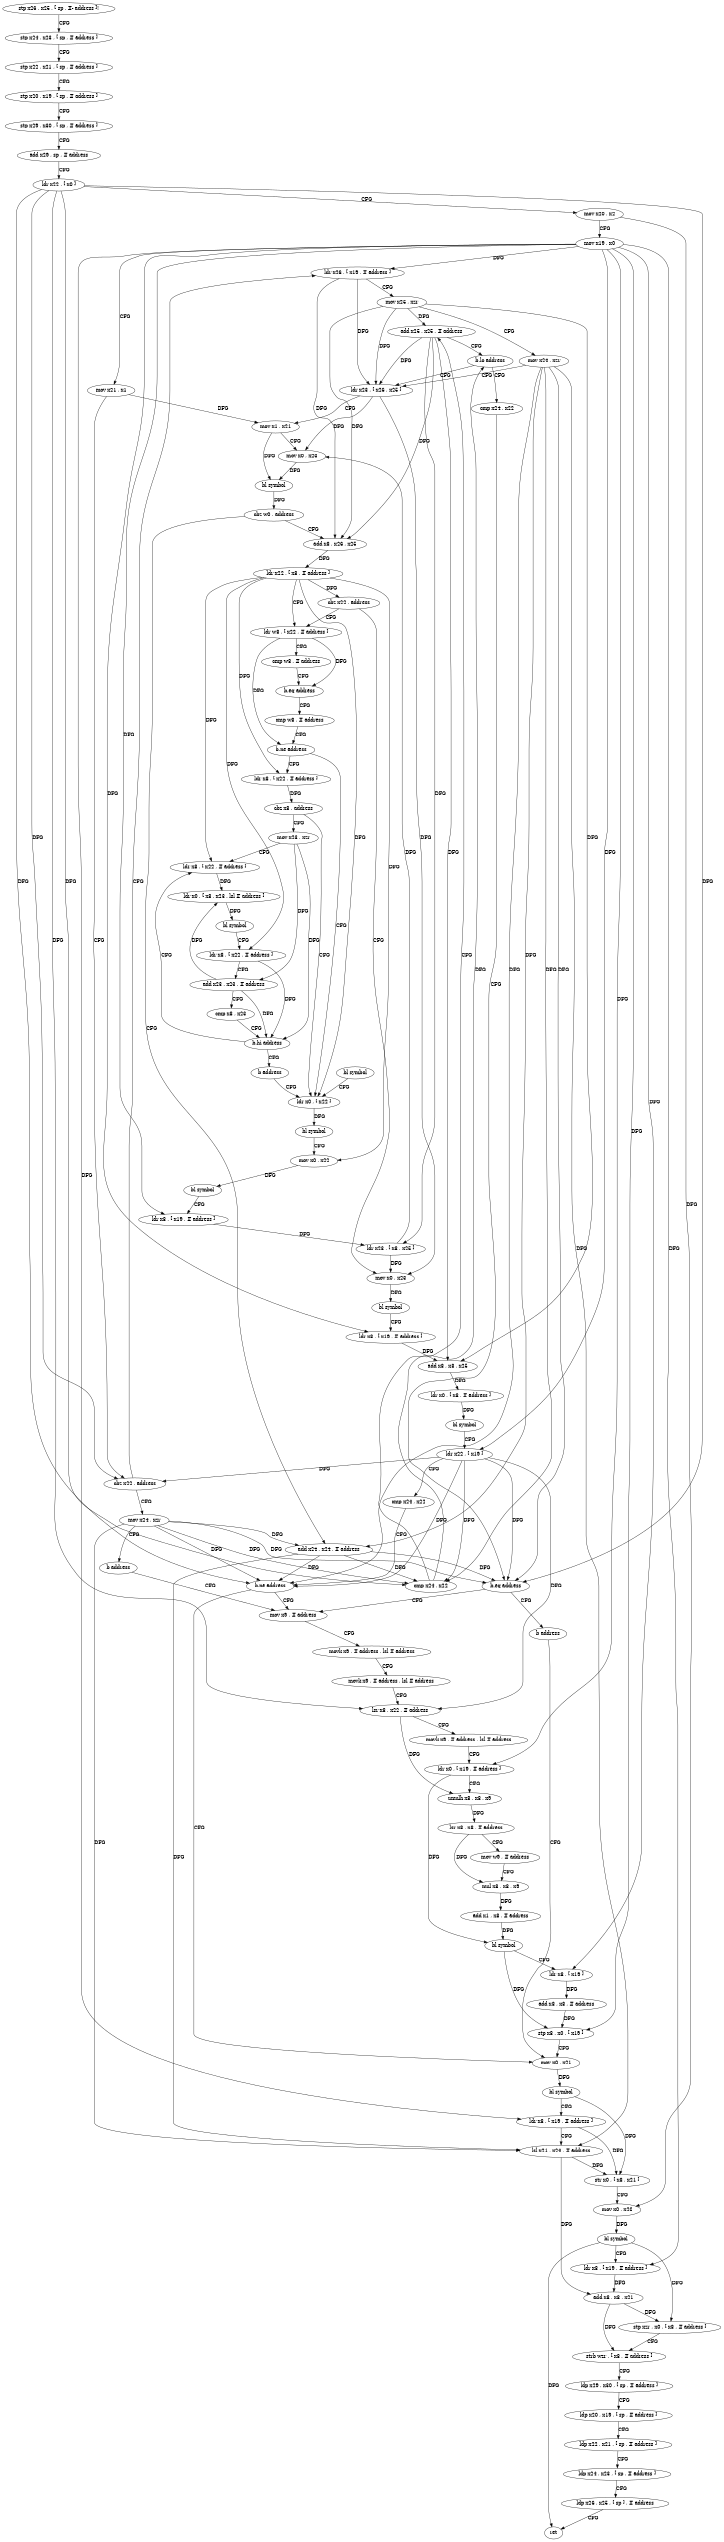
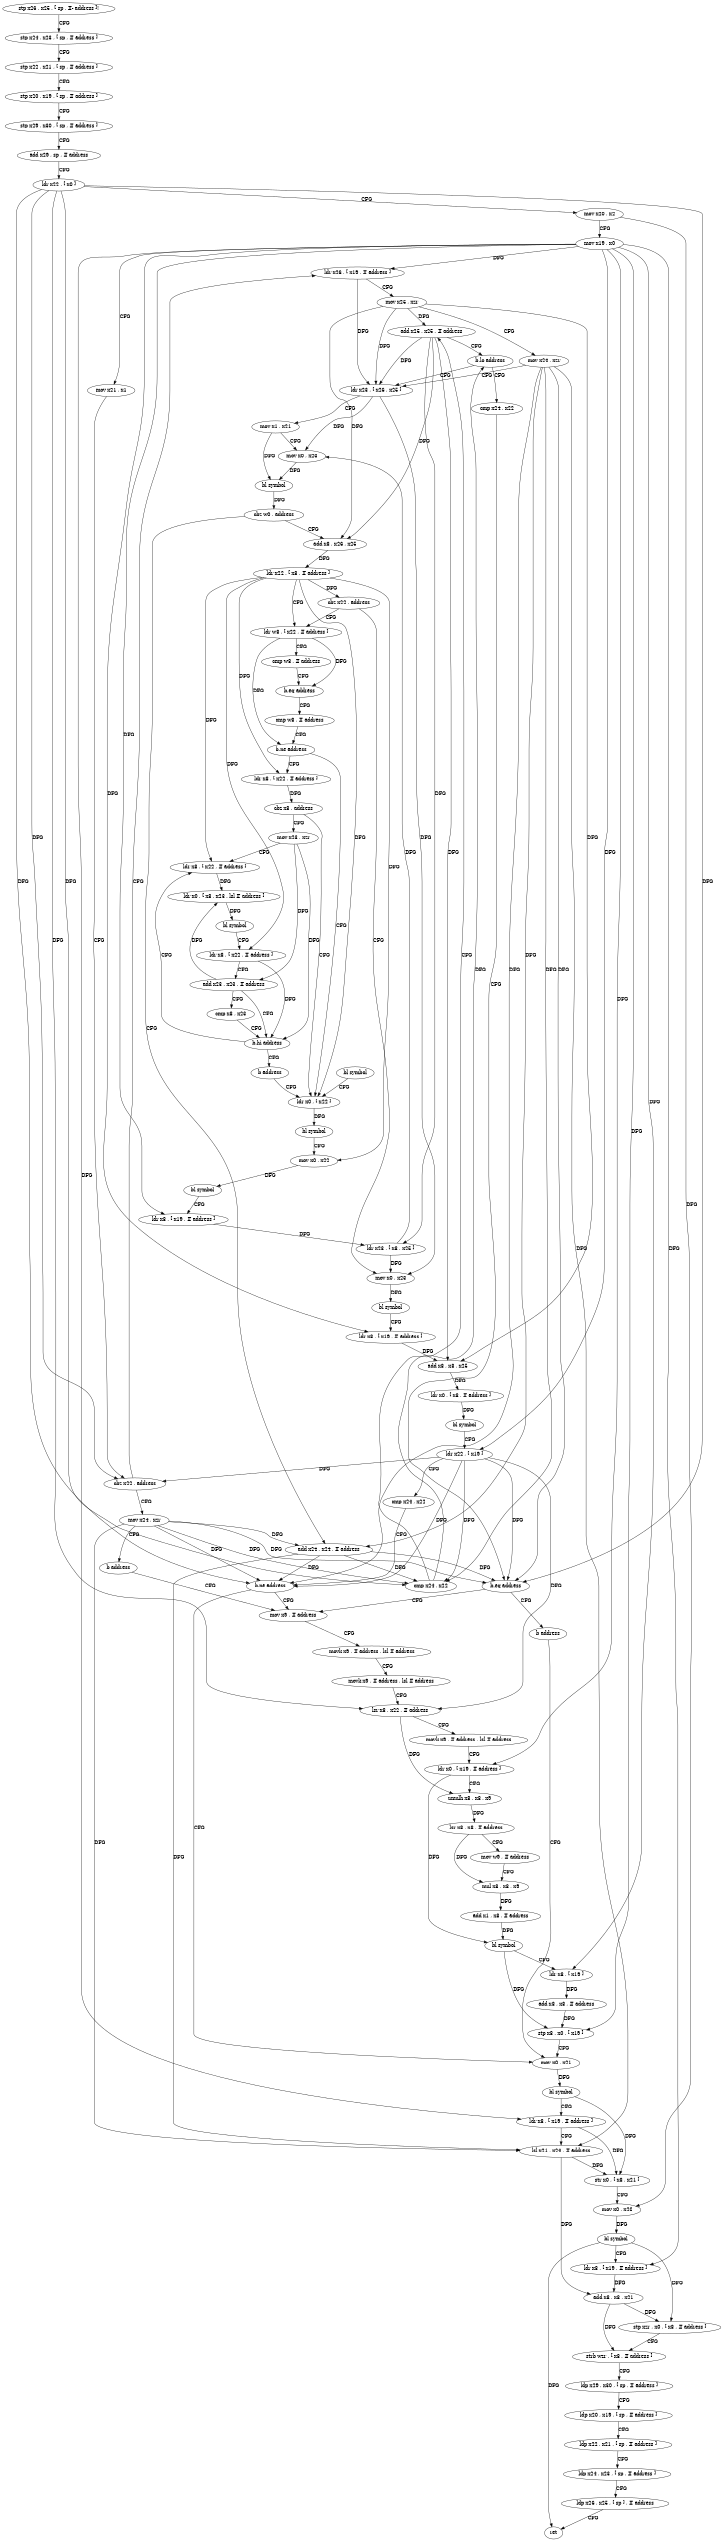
  digraph {
    n1 [label="stp x26 , x25 , [ sp , #- address ]!"]
    n2 [label="stp x24 , x23 , [ sp , # address ]"]
    n3 [label="stp x22 , x21 , [ sp , # address ]"]
    n4 [label="stp x20 , x19 , [ sp , # address ]"]
    n5 [label="stp x29 , x30 , [ sp , # address ]"]
    n6 [label="add x29 , sp , # address"]
    n7 [label="ldr x22 , [ x0 ]"]
    n8 [label="mov x20 , x2"]
    n9 [label="cbz x22 , address"]
    n10 [label="lsr x8 , x22 , # address"]
    n11 [label="cmp x24 , x22"]
    n12 [label="b.ne address"]
    n13 [label="b.eq address"]
    n14 [label="mov x19 , x0"]
    n15 [label="mov x0 , x20"]
    n16 [label="ldr x26 , [ x19 , # address ]"]
    n17 [label="mov x24 , xzr"]
    n18 [label="movk x9 , # address , lsl # address"]
    n19 [label="umulh x8 , x8 , x9"]
    n20 [label="add x25 , x25 , # address"]
    n21 [label="b.lo address"]
    n22 [label="mov x0 , x21"]
    n23 [label="mov x9 , # address"]
    n24 [label="b address"]
    n25 [label="mov x21 , x1"]
    n26 [label="ldr x0 , [ x19 , # address ]"]
    n27 [label="ldr x8 , [ x19 ]"]
    n28 [label="stp x8 , x0 , [ x19 ]"]
    n29 [label="ldr x8 , [ x19 , # address ]"]
    n30 [label="ldr x22 , [ x19 ]"]
    n31 [label="ldr x8 , [ x19 , # address ]"]
    n32 [label="ldr x8 , [ x19 , # address ]"]
    n33 [label="ldr x8 , [ x19 , # address ]"]
    n34 [label="bl symbol"]
    n35 [label="mov x1 , x21"]
    n36 [label="mov x25 , xzr"]
    n37 [label="ldr x23 , [ x26 , x25 ]"]
    n38 [label="add x8 , x26 , x25"]
    n39 [label="bl symbol"]
    n40 [label="add x8 , x8 , # address"]
    n41 [label="add x8 , x8 , x25"]
    n42 [label="cmp x24 , x22"]
    n43 [label="lsl x21 , x24 , # address"]
    n44 [label="str x0 , [ x8 , x21 ]"]
    n45 [label="add x8 , x8 , x21"]
    n46 [label="ldr x23 , [ x8 , x25 ]"]
    n47 [label="bl symbol"]
    n48 [label="mov x0 , x23"]
    n49 [label="bl symbol"]
    n50 [label="b address"]
    n51 [label="add x24 , x24 , # address"]
    n52 [label="mov x24 , xzr"]
    n53 [label="mov x0 , x23"]
    n54 [label="ldr x22 , [ x8 , # address ]"]
    n55 [label="movk x9 , # address , lsl # address"]
    n56 [label="movk x9 , # address , lsl # address"]
    n57 [label="ldr x0 , [ x8 , # address ]"]
    n58 [label="bl symbol"]
    n59 [label="lsr x8 , x8 , # address"]
    n60 [label="mov w9 , # address"]
    n61 [label="mul x8 , x8 , x9"]
    n62 [label="add x1 , x8 , # address"]
    n63 [label="cbz x22 , address"]
    n64 [label="ldr w8 , [ x22 , # address ]"]
    n65 [label="ldr x0 , [ x22 ]"]
    n66 [label="ldr x8 , [ x22 , # address ]"]
    n67 [label="mov x0 , x22"]
    n68 [label="ldr x8 , [ x22 , # address ]"]
    n69 [label="ldr x8 , [ x22 , # address ]"]
    n70 [label="cmp w8 , # address"]
    n71 [label="b.eq address"]
    n72 [label="b.ne address"]
    n73 [label="bl symbol"]
    n74 [label="cbz x8 , address"]
    n75 [label="bl symbol"]
    n76 [label="ldr x0 , [ x8 , x23 , lsl # address ]"]
    n77 [label="add x23 , x23 , # address"]
    n78 [label="b.hi address"]
    n79 [label="cmp w8 , # address"]
    n80 [label="cmp x24 , x22"]
    n81 [label="bl symbol"]
    n82 [label="bl symbol"]
    n83 [label="cbz w0 , address"]
    n84 [label="stp xzr , x0 , [ x8 , # address ]"]
    n85 [label="strb wzr , [ x8 , # address ]"]
    n86 [label=ret]
    n87 [label="ldp x29 , x30 , [ sp , # address ]"]
    n88 [label="ldp x20 , x19 , [ sp , # address ]"]
    n89 [label="ldp x22 , x21 , [ sp , # address ]"]
    n90 [label="ldp x24 , x23 , [ sp , # address ]"]
    n91 [label="ldp x26 , x25 , [ sp ] , # address"]
    n92 [label="mov x23 , xzr"]
    n93 [label="bl symbol"]
    n94 [label="cmp x8 , x23"]
    n95 [label="b address"]
    n1 -> n2 [label=CFG]
    n2 -> n3 [label=CFG]
    n3 -> n4 [label=CFG]
    n4 -> n5 [label=CFG]
    n5 -> n6 [label=CFG]
    n6 -> n7 [label=CFG]
    n7 -> n8 [label=CFG]
    n7 -> n9 [label=DFG]
    n7 -> n10 [label=DFG]
    n7 -> n11 [label=DFG]
    n7 -> n12 [label=DFG]
    n7 -> n13 [label=DFG]
    n8 -> n14 [label=CFG]
    n8 -> n15 [label=DFG]
    n9 -> n16 [label=CFG]
    n9 -> n17 [label=CFG]
    n10 -> n18 [label=CFG]
    n10 -> n19 [label=DFG]
    n11 -> n20 [label=CFG]
    n11 -> n21 [label=DFG]
    n12 -> n22 [label=CFG]
    n12 -> n23 [label=CFG]
    n13 -> n23 [label=CFG]
    n13 -> n24 [label=CFG]
    n14 -> n16 [label=DFG]
    n14 -> n25 [label=CFG]
    n14 -> n26 [label=DFG]
    n14 -> n27 [label=DFG]
    n14 -> n28 [label=DFG]
    n14 -> n29 [label=DFG]
    n14 -> n30 [label=DFG]
    n14 -> n31 [label=DFG]
    n14 -> n32 [label=DFG]
    n14 -> n33 [label=DFG]
    n15 -> n34 [label=DFG]
    n16 -> n36 [label=CFG]
    n16 -> n37 [label=DFG]
-   n16 -> n38 [label=DFG]
    n17 -> n11 [label=DFG]
    n17 -> n12 [label=DFG]
    n17 -> n13 [label=DFG]
    n17 -> n43 [label=DFG]
    n17 -> n50 [label=CFG]
    n17 -> n51 [label=DFG]
    n18 -> n26 [label=CFG]
    n19 -> n59 [label=DFG]
    n20 -> n21 [label=CFG]
    n20 -> n37 [label=DFG]
    n20 -> n38 [label=DFG]
    n20 -> n41 [label=DFG]
    n20 -> n46 [label=DFG]
    n21 -> n37 [label=CFG]
    n21 -> n80 [label=CFG]
    n22 -> n47 [label=DFG]
    n23 -> n55 [label=CFG]
    n24 -> n22 [label=CFG]
    n25 -> n9 [label=CFG]
-   n25 -> n35 [label=DFG]
    n26 -> n19 [label=CFG]
    n26 -> n39 [label=DFG]
    n27 -> n40 [label=DFG]
    n28 -> n22 [label=CFG]
    n29 -> n41 [label=DFG]
    n30 -> n9 [label=DFG]
    n30 -> n10 [label=DFG]
    n30 -> n11 [label=DFG]
    n30 -> n12 [label=DFG]
    n30 -> n13 [label=DFG]
    n30 -> n42 [label=CFG]
    n31 -> n43 [label=CFG]
    n31 -> n44 [label=DFG]
    n32 -> n45 [label=DFG]
    n33 -> n46 [label=DFG]
    n34 -> n32 [label=CFG]
    n34 -> n84 [label=DFG]
    n34 -> n86 [label=DFG]
    n35 -> n48 [label=CFG]
    n35 -> n49 [label=DFG]
    n36 -> n20 [label=DFG]
    n36 -> n37 [label=DFG]
    n36 -> n38 [label=DFG]
    n36 -> n41 [label=DFG]
    n36 -> n52 [label=CFG]
    n37 -> n35 [label=CFG]
    n37 -> n48 [label=DFG]
    n37 -> n53 [label=DFG]
    n38 -> n54 [label=DFG]
    n39 -> n27 [label=CFG]
    n39 -> n28 [label=DFG]
    n40 -> n28 [label=DFG]
    n41 -> n57 [label=DFG]
    n42 -> n12 [label=CFG]
    n43 -> n44 [label=DFG]
    n43 -> n45 [label=DFG]
    n44 -> n15 [label=CFG]
    n45 -> n84 [label=DFG]
    n45 -> n85 [label=DFG]
    n46 -> n48 [label=DFG]
    n46 -> n53 [label=DFG]
    n47 -> n31 [label=CFG]
    n47 -> n44 [label=DFG]
    n48 -> n49 [label=DFG]
    n49 -> n83 [label=DFG]
    n50 -> n23 [label=CFG]
    n51 -> n11 [label=DFG]
    n51 -> n12 [label=DFG]
    n51 -> n13 [label=DFG]
    n51 -> n43 [label=DFG]
    n52 -> n11 [label=DFG]
    n52 -> n12 [label=DFG]
    n52 -> n13 [label=DFG]
    n52 -> n37 [label=CFG]
    n52 -> n43 [label=DFG]
    n52 -> n51 [label=DFG]
    n53 -> n58 [label=DFG]
    n54 -> n63 [label=DFG]
    n54 -> n64 [label=CFG]
    n54 -> n65 [label=DFG]
    n54 -> n66 [label=DFG]
    n54 -> n67 [label=DFG]
    n54 -> n68 [label=DFG]
    n54 -> n69 [label=DFG]
    n55 -> n56 [label=CFG]
    n56 -> n10 [label=CFG]
    n57 -> n81 [label=DFG]
    n58 -> n29 [label=CFG]
    n59 -> n60 [label=CFG]
    n59 -> n61 [label=DFG]
    n60 -> n61 [label=CFG]
    n61 -> n62 [label=DFG]
    n62 -> n39 [label=DFG]
    n63 -> n53 [label=CFG]
    n63 -> n64 [label=CFG]
    n64 -> n70 [label=CFG]
    n64 -> n71 [label=DFG]
    n64 -> n72 [label=DFG]
    n65 -> n73 [label=DFG]
    n66 -> n74 [label=DFG]
    n67 -> n75 [label=DFG]
    n68 -> n76 [label=DFG]
    n69 -> n77 [label=CFG]
    n69 -> n78 [label=DFG]
    n70 -> n71 [label=CFG]
    n71 -> n79 [label=CFG]
    n72 -> n65 [label=CFG]
    n72 -> n66 [label=CFG]
    n73 -> n67 [label=CFG]
    n74 -> n65 [label=CFG]
    n74 -> n92 [label=CFG]
    n75 -> n33 [label=CFG]
    n76 -> n93 [label=DFG]
    n77 -> n76 [label=DFG]
-   n77 -> n78 [label=DFG]
+   n77 -> n78 [label=CFG]
    n77 -> n94 [label=CFG]
    n78 -> n68 [label=CFG]
    n78 -> n95 [label=CFG]
    n79 -> n72 [label=CFG]
    n80 -> n13 [label=CFG]
    n81 -> n30 [label=CFG]
    n82 -> n65 [label=CFG]
    n83 -> n38 [label=CFG]
    n83 -> n51 [label=CFG]
    n84 -> n85 [label=CFG]
    n85 -> n87 [label=CFG]
    n87 -> n88 [label=CFG]
    n88 -> n89 [label=CFG]
    n89 -> n90 [label=CFG]
    n90 -> n91 [label=CFG]
    n91 -> n86 [label=CFG]
    n92 -> n68 [label=CFG]
    n92 -> n77 [label=DFG]
    n92 -> n78 [label=DFG]
    n93 -> n69 [label=CFG]
    n94 -> n78 [label=CFG]
    n95 -> n65 [label=CFG]
  }
